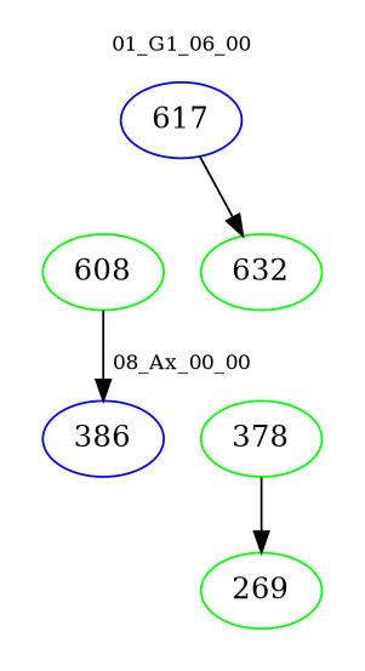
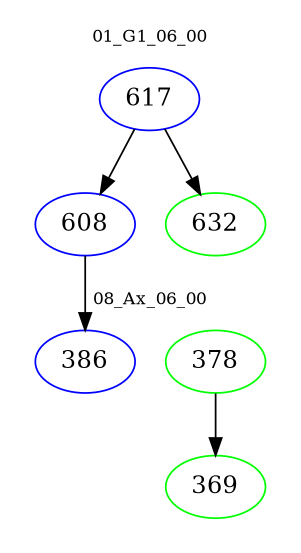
  digraph {
    node [color=green]
    edge [color=black]
    n1 [label=378]
-   n2 [label=269]
+   n2 [label=369]
    n3 [color=blue label=386]
    n4 [color=blue label=617]
-   n5 [label=608]
+   n5 [color=blue label=608]
    n6 [label=632]
    subgraph cluster_1 {
      color=white
      fontsize=10
-     label="08_Ax_00_00"
+     label="08_Ax_06_00"
      n1
      n2
      n3
    }
    subgraph cluster_2 {
      color=white
      fontsize=10
      label="01_G1_06_00"
      n4
      n5
      n6
    }
    n1 -> n2
+   n4 -> n5
    n4 -> n6
    n5 -> n3
  }
